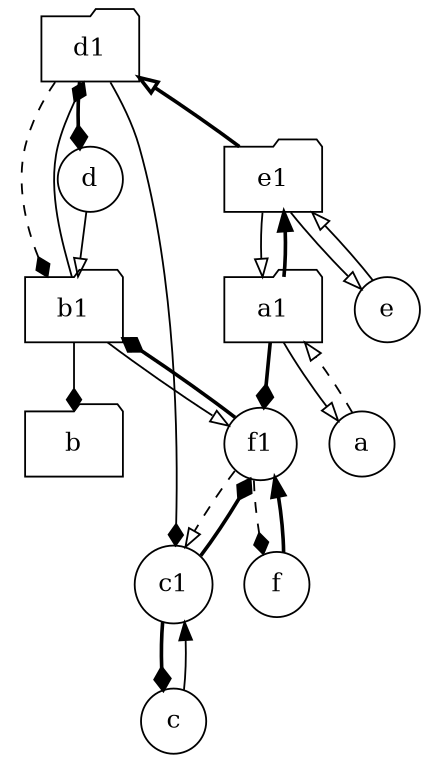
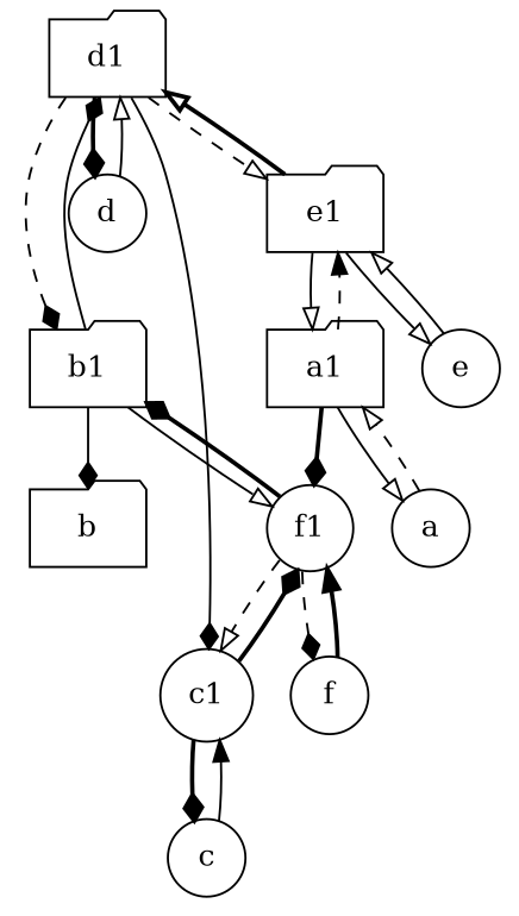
  digraph {
    node [shape=circle]
    edge [arrowhead=diamond style=solid]
    d1 [shape=folder]
    d
    b1 [shape=folder]
    c1
    e1 [shape=folder]
    b [shape=folder]
    f1
    f
    a1 [shape=folder]
    a
    c
    e
    d1 -> d [style=bold]
    d1 -> b1 [style=dashed]
    d1 -> c1
-   d -> b1 [arrowhead=onormal]
+   d1 -> e1 [arrowhead=onormal style=dashed]
+   d -> d1 [arrowhead=onormal]
    b1 -> d1
    b1 -> b
    b1 -> f1 [arrowhead=onormal]
    c1 -> f1 [style=bold]
    c1 -> c [style=bold]
    e1 -> d1 [arrowhead=onormal style=bold]
    e1 -> a1 [arrowhead=onormal]
    e1 -> e [arrowhead=onormal]
    f1 -> b1 [style=bold]
    f1 -> c1 [arrowhead=onormal style=dashed]
    f1 -> f [style=dashed]
    f -> f1 [arrowhead=normal style=bold]
-   a1 -> e1 [arrowhead=normal style=bold]
+   a1 -> e1 [arrowhead=normal style=dashed]
    a1 -> f1 [style=bold]
    a1 -> a [arrowhead=onormal]
    a -> a1 [arrowhead=onormal style=dashed]
    c -> c1 [arrowhead=normal]
    e -> e1 [arrowhead=onormal]
  }
